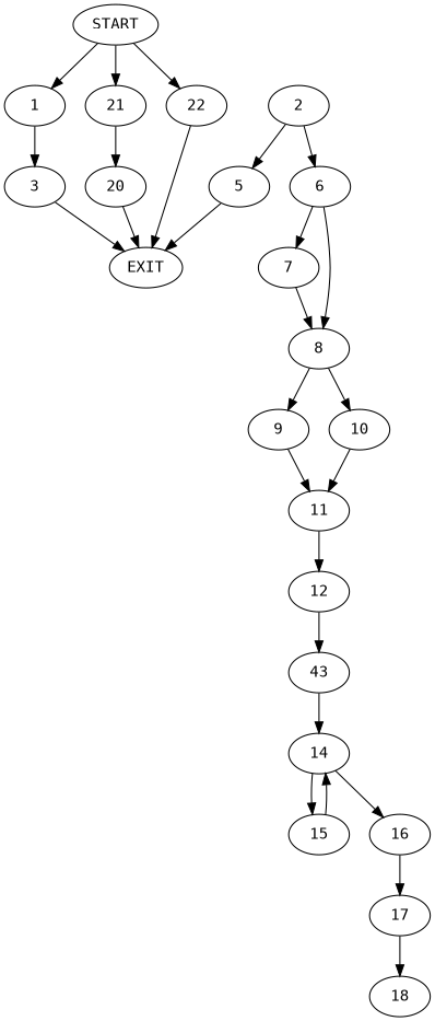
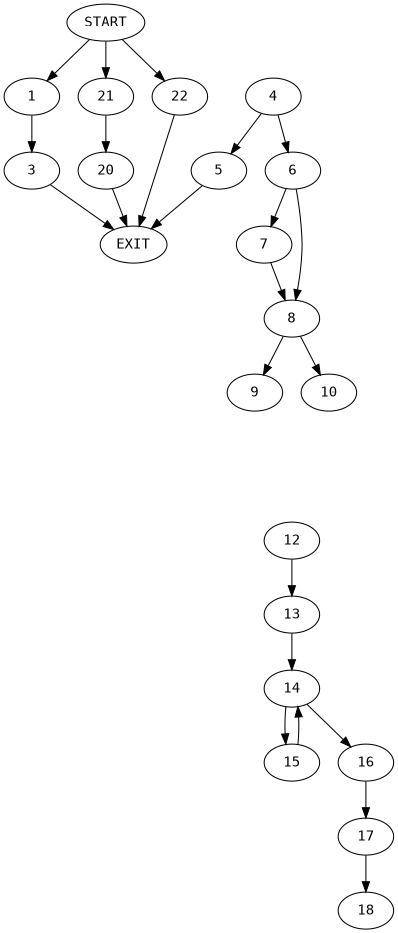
  digraph {
    fontname="DejaVu Sans Mono"
    node [fontname="DejaVu Sans Mono"]
    edge [fontname="DejaVu Sans Mono"]
    n1 [label=START]
    1
    21
    22
    3
    20
    n7 [label=EXIT]
-   4 [label=2]
+   4
    5
    6
    7
    8
    9
    10
-   11
    12
-   13 [label=43]
+   13
    14
    15
    16
    17
    18
    n1 -> 1
    n1 -> 21
    n1 -> 22
    1 -> 3
    21 -> 20
    22 -> n7
    3 -> n7
    20 -> n7
    4 -> 5
    4 -> 6
    5 -> n7
    6 -> 7
    6 -> 8
    7 -> 8
    8 -> 9
    8 -> 10
-   9 -> 11
-   10 -> 11
-   11 -> 12
    12 -> 13
    13 -> 14
    14 -> 15
    14 -> 16
    15 -> 14
    16 -> 17
    17 -> 18
  }
